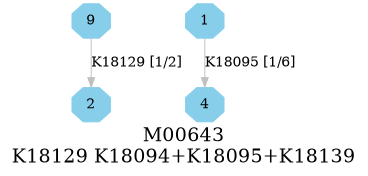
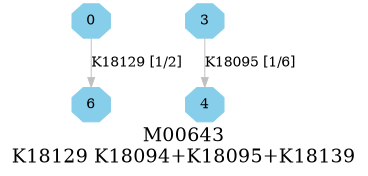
  digraph {
    fontsize=20
    label="M00643\nK18129 K18094+K18095+K18139"
    node [color=skyblue shape=octagon style=filled]
    edge [color=grey]
-   0 [height=.3 width=.3 label=9]
-   2 [height=.3 width=.3]
-   3 [height=.3 width=.3 label=1]
+   0 [height=.3 width=.3]
+   2 [height=.3 width=.3 label=6]
+   3 [height=.3 width=.3]
    4 [height=.3 width=.3]
    subgraph sub_1 {
      0
      2
      3
      4
    }
    0 -> 2 [label="K18129 [1/2]"]
    3 -> 4 [label="K18095 [1/6]"]
  }
